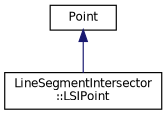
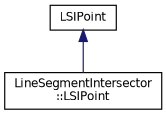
  digraph {
    rankdir=TB
    node [color=black fillcolor=white fontname=Helvetica fontsize=10 shape=record style=filled]
-   n1 [height=0.2 label=Point width=0.4]
+   n1 [height=0.2 label=LSIPoint width=0.4]
    n2 [height=0.2 label="LineSegmentIntersector\l::LSIPoint" width=0.4]
    n1 -> n2 [color=midnightblue dir=back fontname=Helvetica fontsize=10 labelfontname=Helvetica labelfontsize=10 style=solid]
  }
